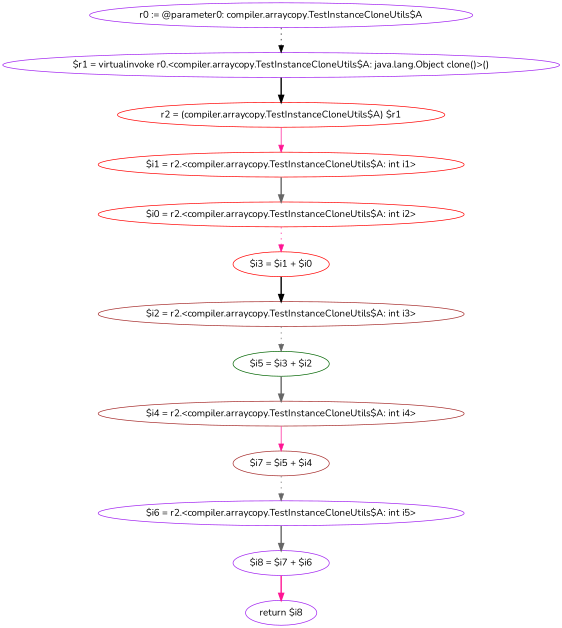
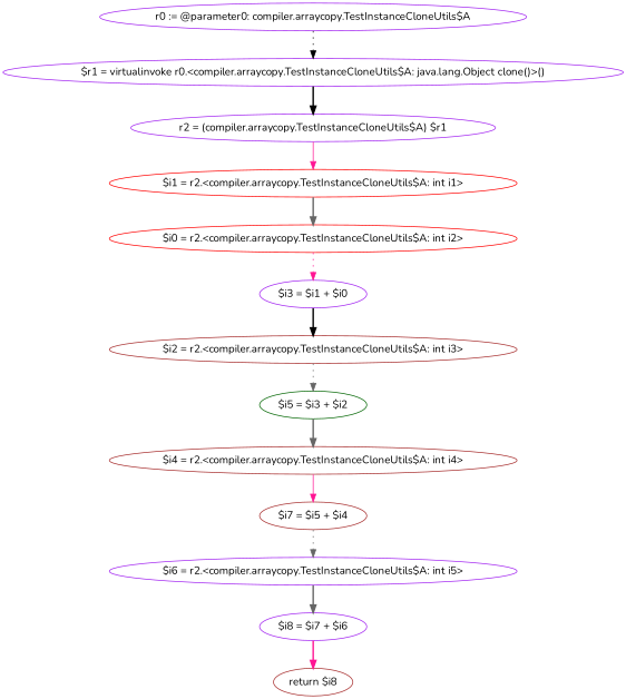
  digraph {
    fontname=Nunito
    node [color=purple fontname=Nunito]
    edge [color=gray40 fontname=Nunito style=bold]
    "r0 := @parameter0: compiler.arraycopy.TestInstanceCloneUtils$A"
    "$r1 = virtualinvoke r0.<compiler.arraycopy.TestInstanceCloneUtils$A: java.lang.Object clone()>()"
-   "r2 = (compiler.arraycopy.TestInstanceCloneUtils$A) $r1" [color=red]
+   "r2 = (compiler.arraycopy.TestInstanceCloneUtils$A) $r1"
    "$i1 = r2.<compiler.arraycopy.TestInstanceCloneUtils$A: int i1>" [color=red]
    "$i0 = r2.<compiler.arraycopy.TestInstanceCloneUtils$A: int i2>" [color=red]
-   "$i3 = $i1 + $i0" [color=red]
+   "$i3 = $i1 + $i0"
    "$i2 = r2.<compiler.arraycopy.TestInstanceCloneUtils$A: int i3>" [color=brown]
    "$i5 = $i3 + $i2" [color=darkgreen]
    "$i4 = r2.<compiler.arraycopy.TestInstanceCloneUtils$A: int i4>" [color=brown]
    "$i7 = $i5 + $i4" [color=brown]
    "$i6 = r2.<compiler.arraycopy.TestInstanceCloneUtils$A: int i5>"
    "$i8 = $i7 + $i6"
-   "return $i8"
+   "return $i8" [color=brown]
    "r0 := @parameter0: compiler.arraycopy.TestInstanceCloneUtils$A" -> "$r1 = virtualinvoke r0.<compiler.arraycopy.TestInstanceCloneUtils$A: java.lang.Object clone()>()" [color=black style=dotted]
    "$r1 = virtualinvoke r0.<compiler.arraycopy.TestInstanceCloneUtils$A: java.lang.Object clone()>()" -> "r2 = (compiler.arraycopy.TestInstanceCloneUtils$A) $r1" [color=black]
    "r2 = (compiler.arraycopy.TestInstanceCloneUtils$A) $r1" -> "$i1 = r2.<compiler.arraycopy.TestInstanceCloneUtils$A: int i1>" [color=deeppink style=solid]
    "$i1 = r2.<compiler.arraycopy.TestInstanceCloneUtils$A: int i1>" -> "$i0 = r2.<compiler.arraycopy.TestInstanceCloneUtils$A: int i2>"
    "$i0 = r2.<compiler.arraycopy.TestInstanceCloneUtils$A: int i2>" -> "$i3 = $i1 + $i0" [color=deeppink style=dotted]
    "$i3 = $i1 + $i0" -> "$i2 = r2.<compiler.arraycopy.TestInstanceCloneUtils$A: int i3>" [color=black]
    "$i2 = r2.<compiler.arraycopy.TestInstanceCloneUtils$A: int i3>" -> "$i5 = $i3 + $i2" [style=dotted]
    "$i5 = $i3 + $i2" -> "$i4 = r2.<compiler.arraycopy.TestInstanceCloneUtils$A: int i4>"
    "$i4 = r2.<compiler.arraycopy.TestInstanceCloneUtils$A: int i4>" -> "$i7 = $i5 + $i4" [color=deeppink style=solid]
    "$i7 = $i5 + $i4" -> "$i6 = r2.<compiler.arraycopy.TestInstanceCloneUtils$A: int i5>" [style=dotted]
    "$i6 = r2.<compiler.arraycopy.TestInstanceCloneUtils$A: int i5>" -> "$i8 = $i7 + $i6"
    "$i8 = $i7 + $i6" -> "return $i8" [color=deeppink]
  }
